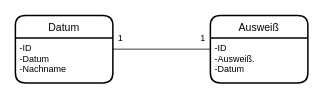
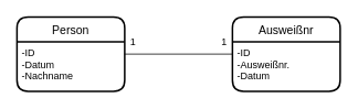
  <mxCell id="0" />
  <mxCell id="1" parent="0" />
- <mxCell id="2" value="Datum" style="swimlane;childLayout=stackLayout;horizontal=1;startSize=30;horizontalStack=0;rounded=1;fontSize=14;fontStyle=0;strokeWidth=2;resizeParent=0;resizeLast=1;shadow=0;dashed=0;align=center;" vertex="1" parent="1"><mxGeometry x="20" y="20" width="130" height="90" as="geometry" /></mxCell>
+ <mxCell id="2" value="Person" style="swimlane;childLayout=stackLayout;horizontal=1;startSize=30;horizontalStack=0;rounded=1;fontSize=14;fontStyle=0;strokeWidth=2;resizeParent=0;resizeLast=1;shadow=0;dashed=0;align=center;" vertex="1" parent="1"><mxGeometry x="20" y="20" width="130" height="90" as="geometry" /></mxCell>
  <mxCell id="3" value="-ID&#10;-Datum&#10;-Nachname&#10;" style="align=left;strokeColor=none;fillColor=none;spacingLeft=4;fontSize=12;verticalAlign=top;resizable=0;rotatable=0;part=1;" vertex="1" parent="2"><mxGeometry y="30" width="130" height="60" as="geometry" /></mxCell>
- <mxCell id="4" value="Ausweiß" style="swimlane;childLayout=stackLayout;horizontal=1;startSize=30;horizontalStack=0;rounded=1;fontSize=14;fontStyle=0;strokeWidth=2;resizeParent=0;resizeLast=1;shadow=0;dashed=0;align=center;" vertex="1" parent="1"><mxGeometry x="280" y="20" width="130" height="90" as="geometry" /></mxCell>
- <mxCell id="5" value="-ID&#10;-Ausweiß.&#10;-Datum&#10;" style="align=left;strokeColor=none;fillColor=none;spacingLeft=4;fontSize=12;verticalAlign=top;resizable=0;rotatable=0;part=1;" vertex="1" parent="4"><mxGeometry y="30" width="130" height="60" as="geometry" /></mxCell>
+ <mxCell id="4" value="Ausweißnr" style="swimlane;childLayout=stackLayout;horizontal=1;startSize=30;horizontalStack=0;rounded=1;fontSize=14;fontStyle=0;strokeWidth=2;resizeParent=0;resizeLast=1;shadow=0;dashed=0;align=center;" vertex="1" parent="1"><mxGeometry x="280" y="20" width="130" height="90" as="geometry" /></mxCell>
+ <mxCell id="5" value="-ID&#10;-Ausweißnr.&#10;-Datum&#10;" style="align=left;strokeColor=none;fillColor=none;spacingLeft=4;fontSize=12;verticalAlign=top;resizable=0;rotatable=0;part=1;" vertex="1" parent="4"><mxGeometry y="30" width="130" height="60" as="geometry" /></mxCell>
  <mxCell id="6" value="" style="line;strokeWidth=1;rotatable=0;dashed=0;labelPosition=right;align=left;verticalAlign=middle;spacingTop=0;spacingLeft=6;points=[];portConstraint=eastwest;" vertex="1" parent="1"><mxGeometry x="150" y="60" width="130" height="10" as="geometry" /></mxCell>
  <mxCell id="7" value="1" style="text;html=1;resizable=0;autosize=1;align=center;verticalAlign=middle;points=[];fillColor=none;strokeColor=none;rounded=0;" vertex="1" parent="1"><mxGeometry x="150" y="40" width="20" height="20" as="geometry" /></mxCell>
  <mxCell id="8" value="1" style="text;html=1;resizable=0;autosize=1;align=center;verticalAlign=middle;points=[];fillColor=none;strokeColor=none;rounded=0;" vertex="1" parent="1"><mxGeometry x="260" y="40" width="20" height="20" as="geometry" /></mxCell>
